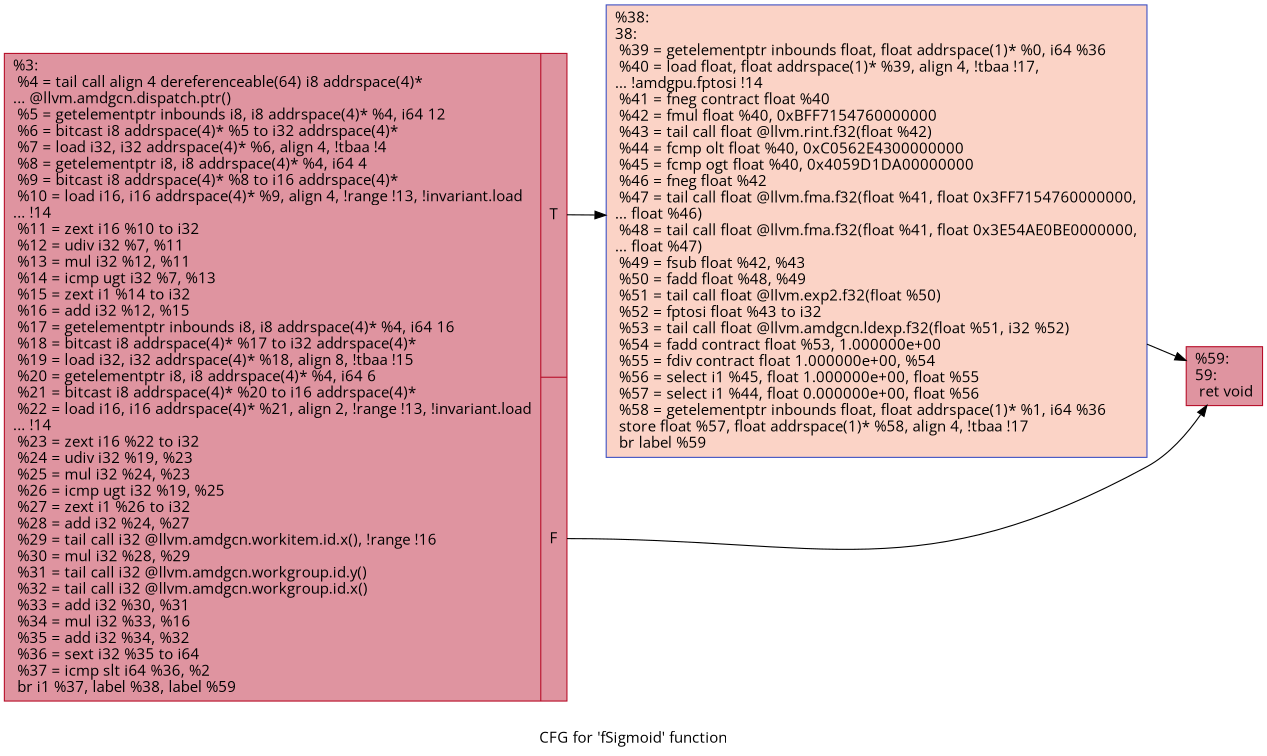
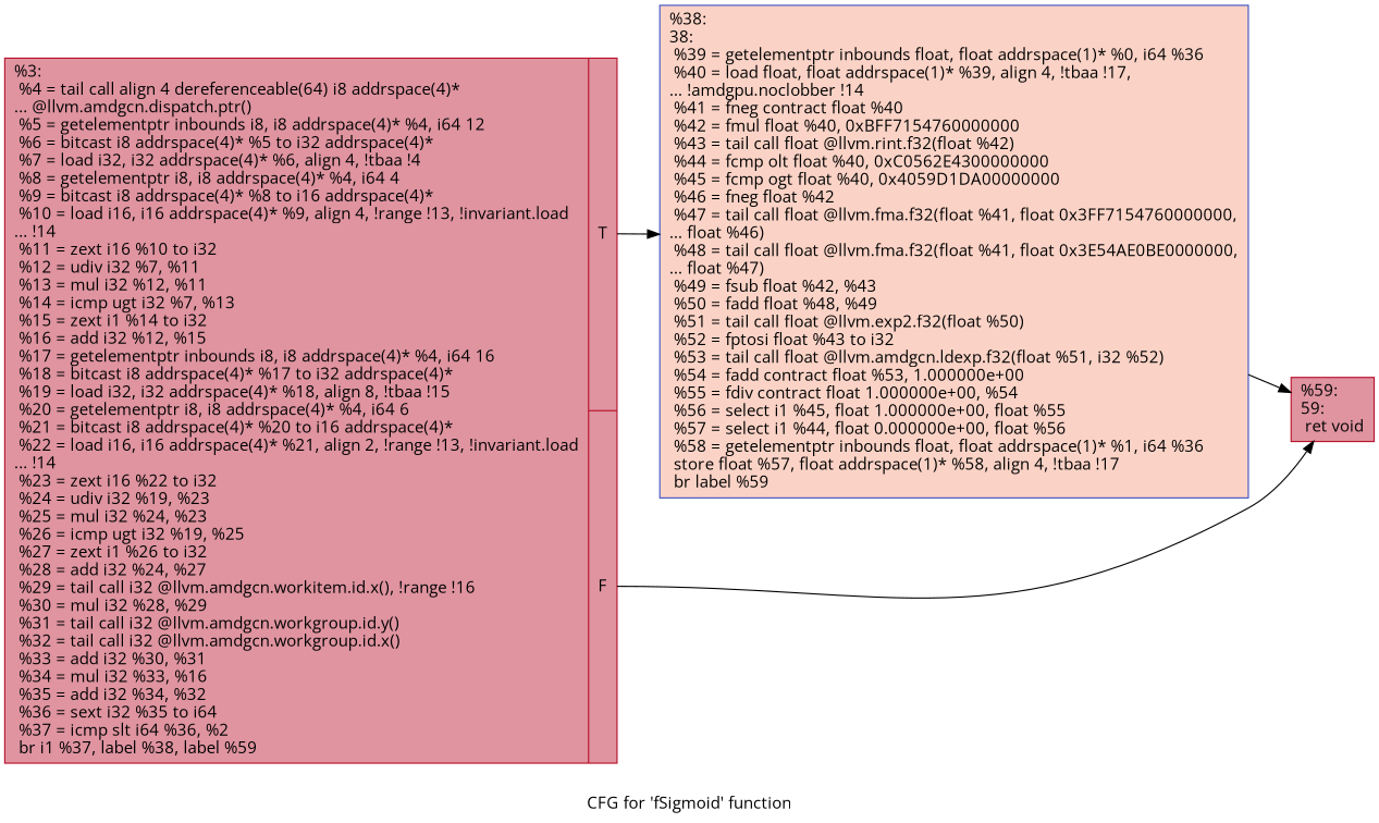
  digraph {
    label="CFG for 'fSigmoid' function"
    rankdir=LR
    fontname="Open Sans"
    node [color="#b70d28ff" fillcolor="#b70d2870" shape=record style=filled fontname="Open Sans"]
    edge [fontname="Open Sans"]
    n1 [label="{%3:\l  %4 = tail call align 4 dereferenceable(64) i8 addrspace(4)*\l... @llvm.amdgcn.dispatch.ptr()\l  %5 = getelementptr inbounds i8, i8 addrspace(4)* %4, i64 12\l  %6 = bitcast i8 addrspace(4)* %5 to i32 addrspace(4)*\l  %7 = load i32, i32 addrspace(4)* %6, align 4, !tbaa !4\l  %8 = getelementptr i8, i8 addrspace(4)* %4, i64 4\l  %9 = bitcast i8 addrspace(4)* %8 to i16 addrspace(4)*\l  %10 = load i16, i16 addrspace(4)* %9, align 4, !range !13, !invariant.load\l... !14\l  %11 = zext i16 %10 to i32\l  %12 = udiv i32 %7, %11\l  %13 = mul i32 %12, %11\l  %14 = icmp ugt i32 %7, %13\l  %15 = zext i1 %14 to i32\l  %16 = add i32 %12, %15\l  %17 = getelementptr inbounds i8, i8 addrspace(4)* %4, i64 16\l  %18 = bitcast i8 addrspace(4)* %17 to i32 addrspace(4)*\l  %19 = load i32, i32 addrspace(4)* %18, align 8, !tbaa !15\l  %20 = getelementptr i8, i8 addrspace(4)* %4, i64 6\l  %21 = bitcast i8 addrspace(4)* %20 to i16 addrspace(4)*\l  %22 = load i16, i16 addrspace(4)* %21, align 2, !range !13, !invariant.load\l... !14\l  %23 = zext i16 %22 to i32\l  %24 = udiv i32 %19, %23\l  %25 = mul i32 %24, %23\l  %26 = icmp ugt i32 %19, %25\l  %27 = zext i1 %26 to i32\l  %28 = add i32 %24, %27\l  %29 = tail call i32 @llvm.amdgcn.workitem.id.x(), !range !16\l  %30 = mul i32 %28, %29\l  %31 = tail call i32 @llvm.amdgcn.workgroup.id.y()\l  %32 = tail call i32 @llvm.amdgcn.workgroup.id.x()\l  %33 = add i32 %30, %31\l  %34 = mul i32 %33, %16\l  %35 = add i32 %34, %32\l  %36 = sext i32 %35 to i64\l  %37 = icmp slt i64 %36, %2\l  br i1 %37, label %38, label %59\l|{<s0>T|<s1>F}}"]
-   n2 [color="#3d50c3ff" fillcolor="#f59c7d70" label="{%38:\l38:                                               \l  %39 = getelementptr inbounds float, float addrspace(1)* %0, i64 %36\l  %40 = load float, float addrspace(1)* %39, align 4, !tbaa !17,\l... !amdgpu.fptosi !14\l  %41 = fneg contract float %40\l  %42 = fmul float %40, 0xBFF7154760000000\l  %43 = tail call float @llvm.rint.f32(float %42)\l  %44 = fcmp olt float %40, 0xC0562E4300000000\l  %45 = fcmp ogt float %40, 0x4059D1DA00000000\l  %46 = fneg float %42\l  %47 = tail call float @llvm.fma.f32(float %41, float 0x3FF7154760000000,\l... float %46)\l  %48 = tail call float @llvm.fma.f32(float %41, float 0x3E54AE0BE0000000,\l... float %47)\l  %49 = fsub float %42, %43\l  %50 = fadd float %48, %49\l  %51 = tail call float @llvm.exp2.f32(float %50)\l  %52 = fptosi float %43 to i32\l  %53 = tail call float @llvm.amdgcn.ldexp.f32(float %51, i32 %52)\l  %54 = fadd contract float %53, 1.000000e+00\l  %55 = fdiv contract float 1.000000e+00, %54\l  %56 = select i1 %45, float 1.000000e+00, float %55\l  %57 = select i1 %44, float 0.000000e+00, float %56\l  %58 = getelementptr inbounds float, float addrspace(1)* %1, i64 %36\l  store float %57, float addrspace(1)* %58, align 4, !tbaa !17\l  br label %59\l}"]
+   n2 [color="#3d50c3ff" fillcolor="#f59c7d70" label="{%38:\l38:                                               \l  %39 = getelementptr inbounds float, float addrspace(1)* %0, i64 %36\l  %40 = load float, float addrspace(1)* %39, align 4, !tbaa !17,\l... !amdgpu.noclobber !14\l  %41 = fneg contract float %40\l  %42 = fmul float %40, 0xBFF7154760000000\l  %43 = tail call float @llvm.rint.f32(float %42)\l  %44 = fcmp olt float %40, 0xC0562E4300000000\l  %45 = fcmp ogt float %40, 0x4059D1DA00000000\l  %46 = fneg float %42\l  %47 = tail call float @llvm.fma.f32(float %41, float 0x3FF7154760000000,\l... float %46)\l  %48 = tail call float @llvm.fma.f32(float %41, float 0x3E54AE0BE0000000,\l... float %47)\l  %49 = fsub float %42, %43\l  %50 = fadd float %48, %49\l  %51 = tail call float @llvm.exp2.f32(float %50)\l  %52 = fptosi float %43 to i32\l  %53 = tail call float @llvm.amdgcn.ldexp.f32(float %51, i32 %52)\l  %54 = fadd contract float %53, 1.000000e+00\l  %55 = fdiv contract float 1.000000e+00, %54\l  %56 = select i1 %45, float 1.000000e+00, float %55\l  %57 = select i1 %44, float 0.000000e+00, float %56\l  %58 = getelementptr inbounds float, float addrspace(1)* %1, i64 %36\l  store float %57, float addrspace(1)* %58, align 4, !tbaa !17\l  br label %59\l}"]
    n3 [label="{%59:\l59:                                               \l  ret void\l}"]
    n1 -> n2 [tailport=s0]
    n1 -> n3 [tailport=s1]
    n2 -> n3
  }
